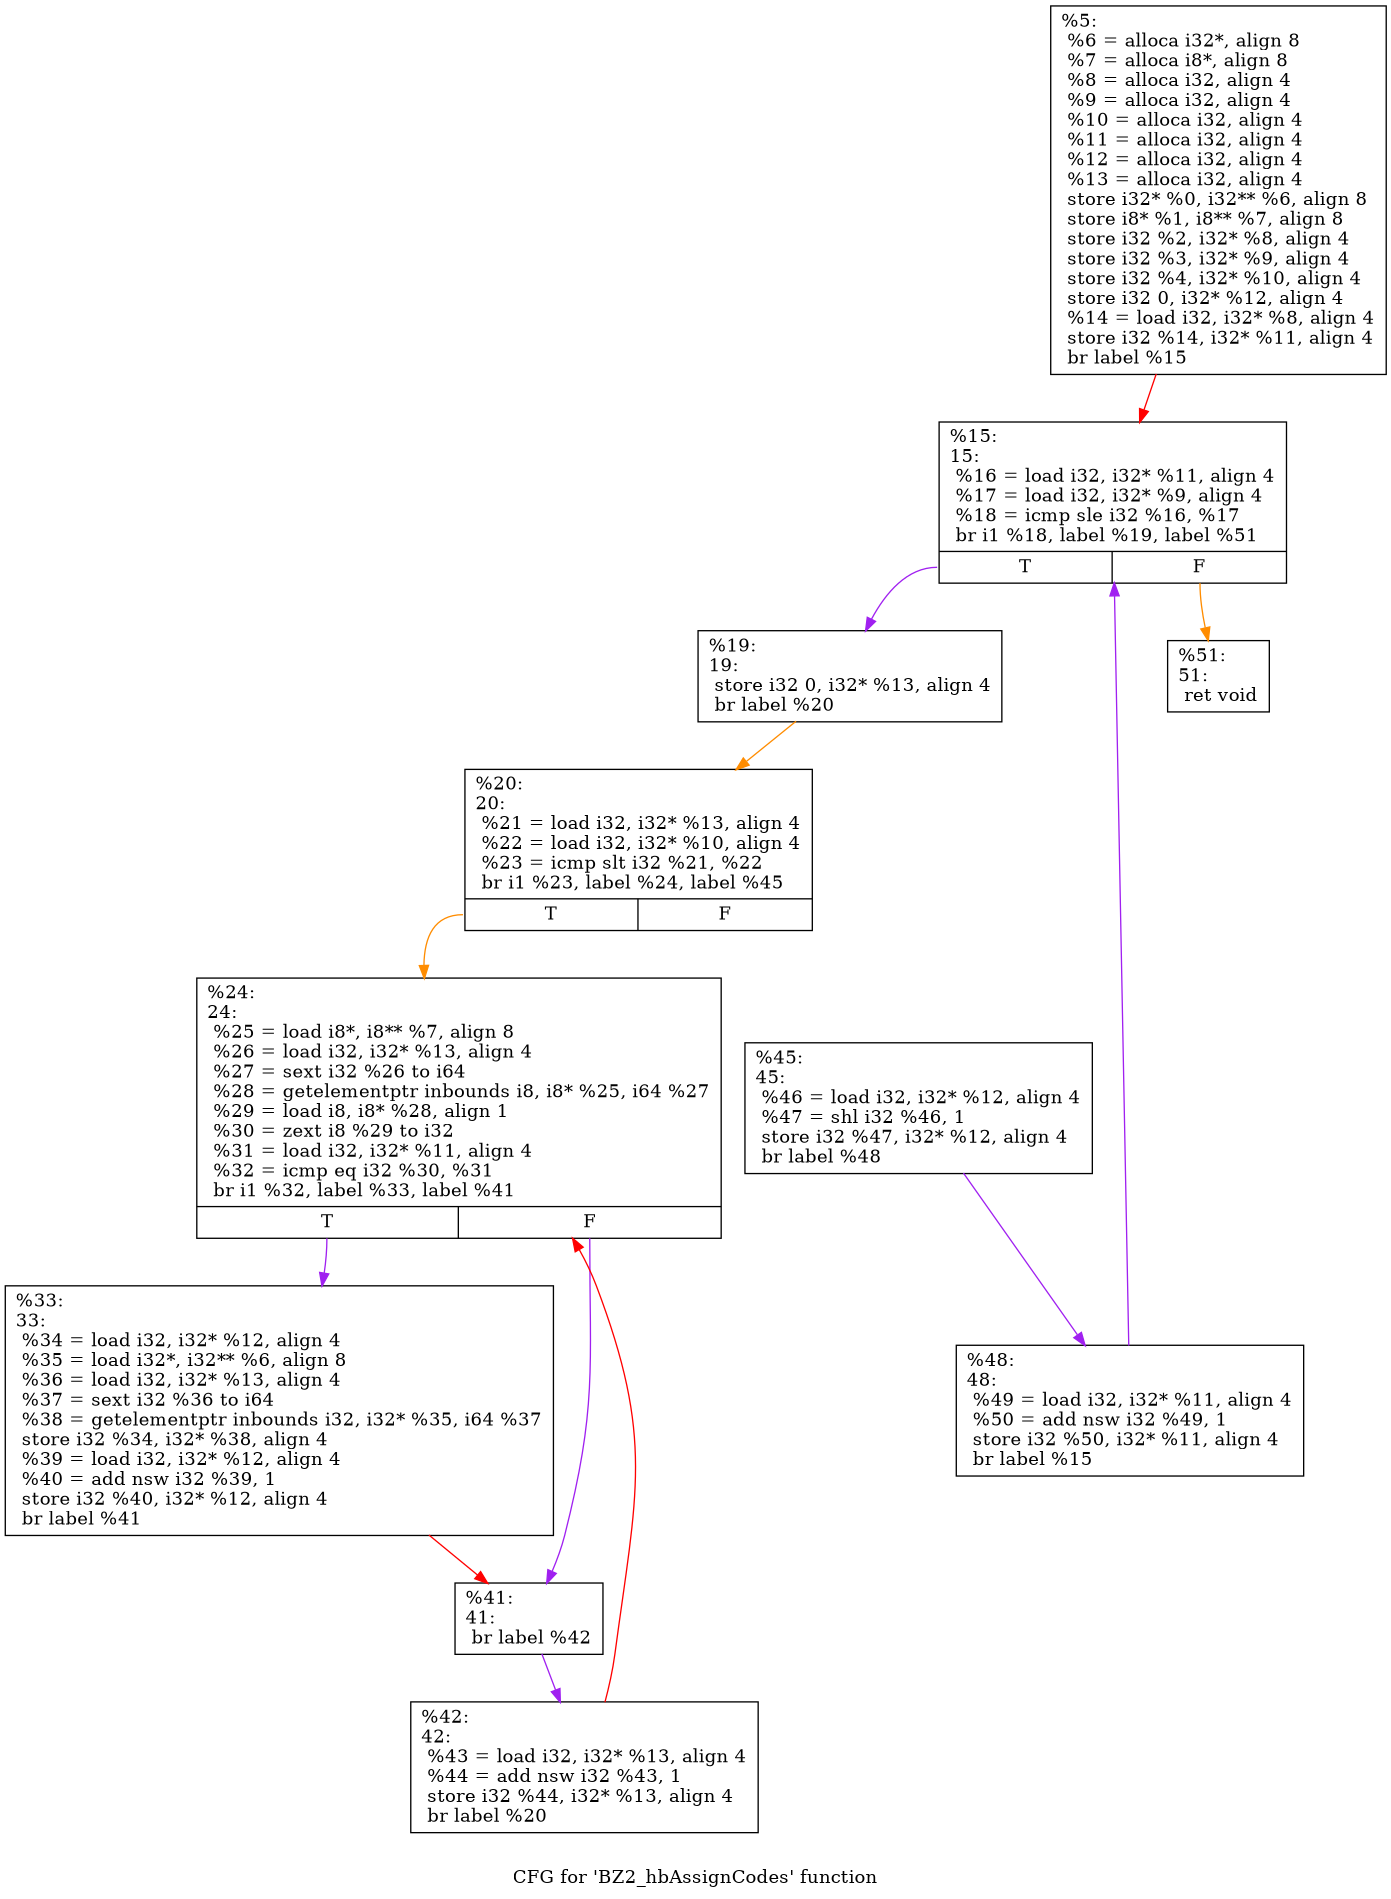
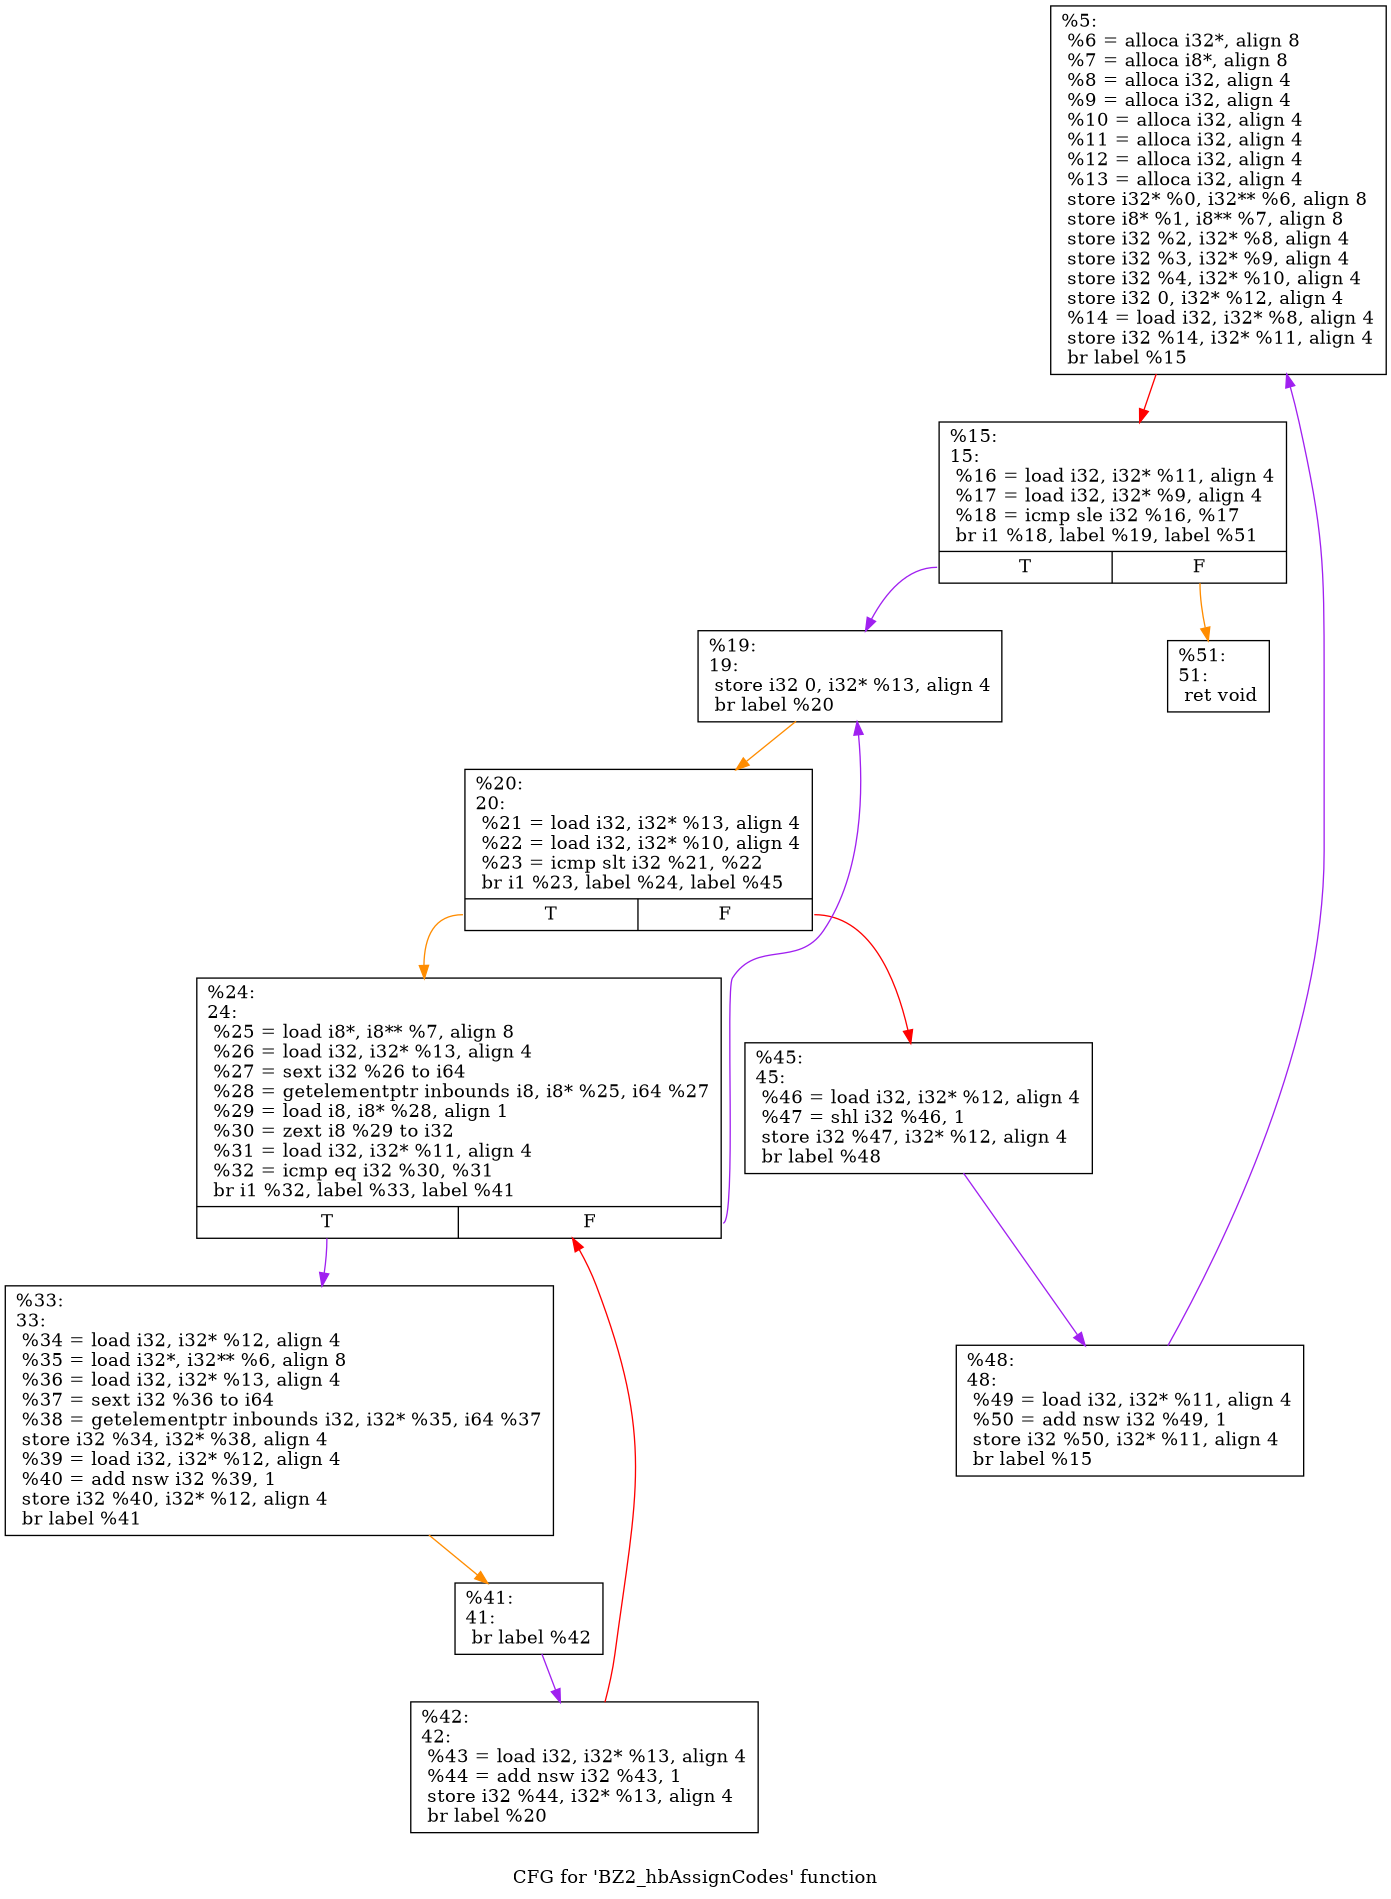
  digraph {
    label="CFG for 'BZ2_hbAssignCodes' function"
    node [shape=record]
    edge [color=purple]
    n1 [label="{%5:\l  %6 = alloca i32*, align 8\l  %7 = alloca i8*, align 8\l  %8 = alloca i32, align 4\l  %9 = alloca i32, align 4\l  %10 = alloca i32, align 4\l  %11 = alloca i32, align 4\l  %12 = alloca i32, align 4\l  %13 = alloca i32, align 4\l  store i32* %0, i32** %6, align 8\l  store i8* %1, i8** %7, align 8\l  store i32 %2, i32* %8, align 4\l  store i32 %3, i32* %9, align 4\l  store i32 %4, i32* %10, align 4\l  store i32 0, i32* %12, align 4\l  %14 = load i32, i32* %8, align 4\l  store i32 %14, i32* %11, align 4\l  br label %15\l}"]
    n2 [label="{%15:\l15:                                               \l  %16 = load i32, i32* %11, align 4\l  %17 = load i32, i32* %9, align 4\l  %18 = icmp sle i32 %16, %17\l  br i1 %18, label %19, label %51\l|{<s0>T|<s1>F}}"]
    n3 [label="{%19:\l19:                                               \l  store i32 0, i32* %13, align 4\l  br label %20\l}"]
    n4 [label="{%51:\l51:                                               \l  ret void\l}"]
    n5 [label="{%20:\l20:                                               \l  %21 = load i32, i32* %13, align 4\l  %22 = load i32, i32* %10, align 4\l  %23 = icmp slt i32 %21, %22\l  br i1 %23, label %24, label %45\l|{<s0>T|<s1>F}}"]
    n6 [label="{%24:\l24:                                               \l  %25 = load i8*, i8** %7, align 8\l  %26 = load i32, i32* %13, align 4\l  %27 = sext i32 %26 to i64\l  %28 = getelementptr inbounds i8, i8* %25, i64 %27\l  %29 = load i8, i8* %28, align 1\l  %30 = zext i8 %29 to i32\l  %31 = load i32, i32* %11, align 4\l  %32 = icmp eq i32 %30, %31\l  br i1 %32, label %33, label %41\l|{<s0>T|<s1>F}}"]
    n7 [label="{%45:\l45:                                               \l  %46 = load i32, i32* %12, align 4\l  %47 = shl i32 %46, 1\l  store i32 %47, i32* %12, align 4\l  br label %48\l}"]
    n8 [label="{%33:\l33:                                               \l  %34 = load i32, i32* %12, align 4\l  %35 = load i32*, i32** %6, align 8\l  %36 = load i32, i32* %13, align 4\l  %37 = sext i32 %36 to i64\l  %38 = getelementptr inbounds i32, i32* %35, i64 %37\l  store i32 %34, i32* %38, align 4\l  %39 = load i32, i32* %12, align 4\l  %40 = add nsw i32 %39, 1\l  store i32 %40, i32* %12, align 4\l  br label %41\l}"]
    n9 [label="{%41:\l41:                                               \l  br label %42\l}"]
    n10 [label="{%48:\l48:                                               \l  %49 = load i32, i32* %11, align 4\l  %50 = add nsw i32 %49, 1\l  store i32 %50, i32* %11, align 4\l  br label %15\l}"]
    n11 [label="{%42:\l42:                                               \l  %43 = load i32, i32* %13, align 4\l  %44 = add nsw i32 %43, 1\l  store i32 %44, i32* %13, align 4\l  br label %20\l}"]
    n1 -> n2 [color=red]
    n2 -> n3 [tailport=s0]
    n2 -> n4 [color=darkorange tailport=s1]
    n3 -> n5 [color=darkorange]
    n5 -> n6 [color=darkorange tailport=s0]
+   n5 -> n7 [color=red tailport=s1]
    n6 -> n8 [tailport=s0]
-   n6 -> n9 [tailport=s1]
+   n6 -> n3 [tailport=s1]
    n7 -> n10
-   n8 -> n9 [color=red]
+   n8 -> n9 [color=darkorange]
    n9 -> n11
-   n10 -> n2
+   n10 -> n1
    n11 -> n6 [color=red]
  }
